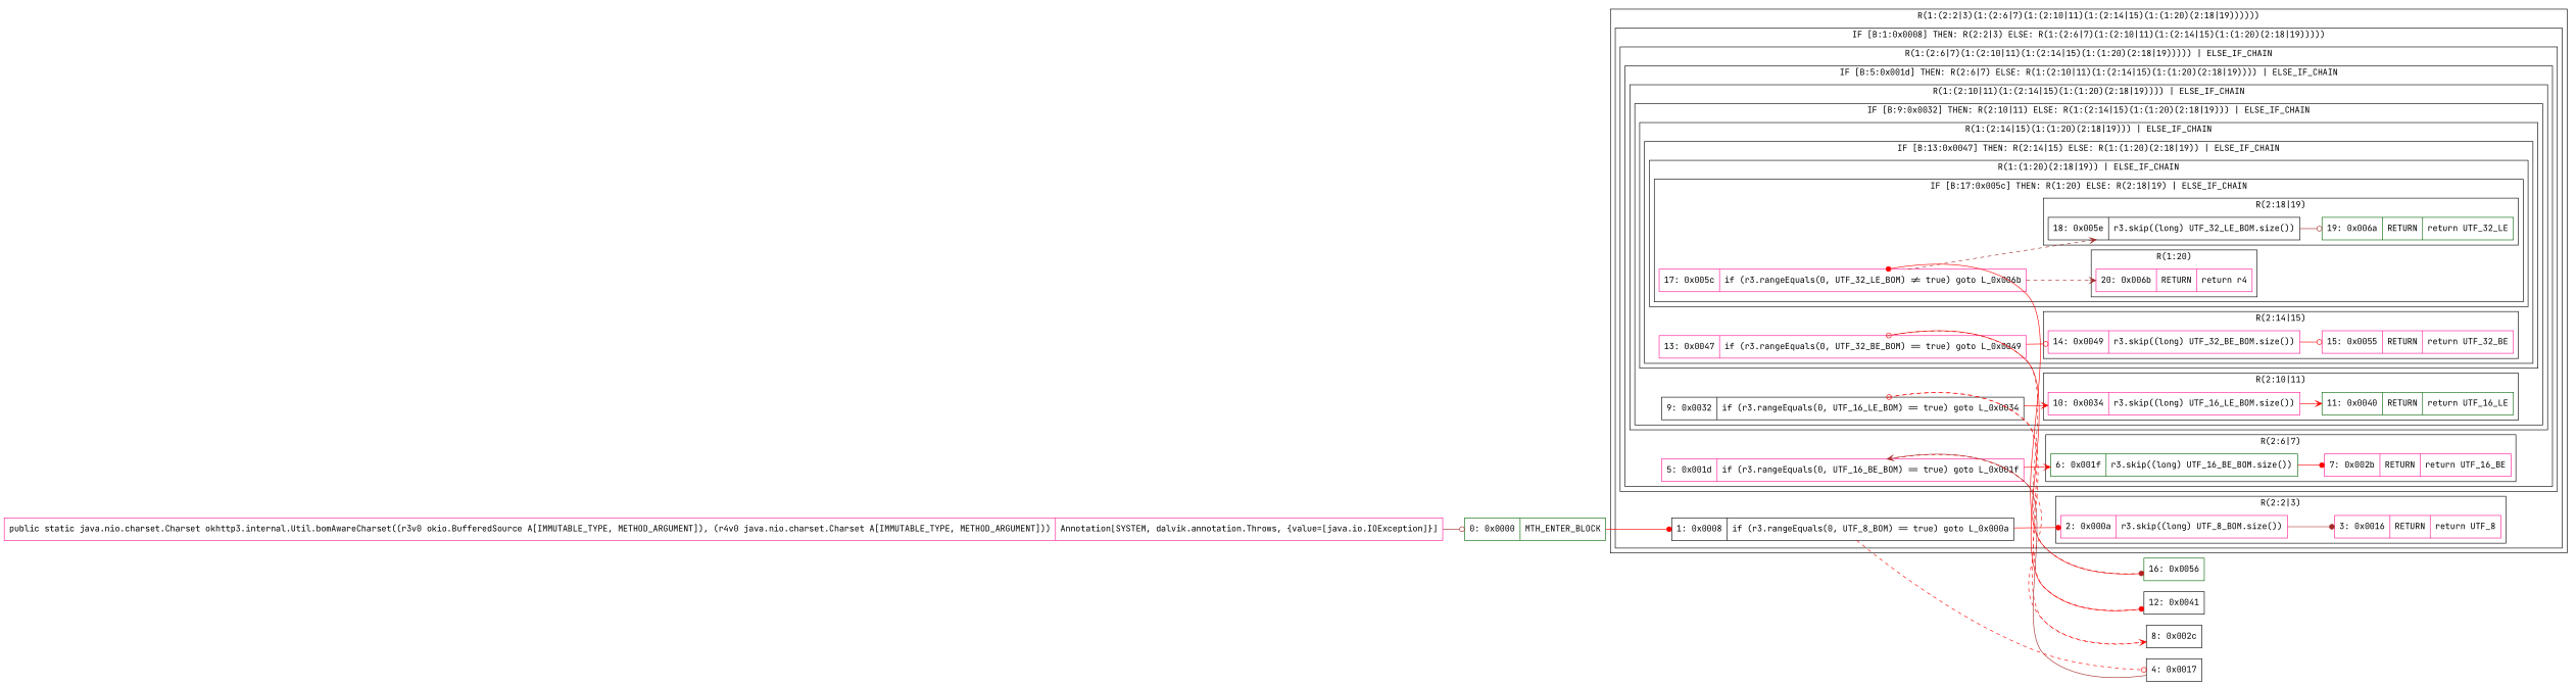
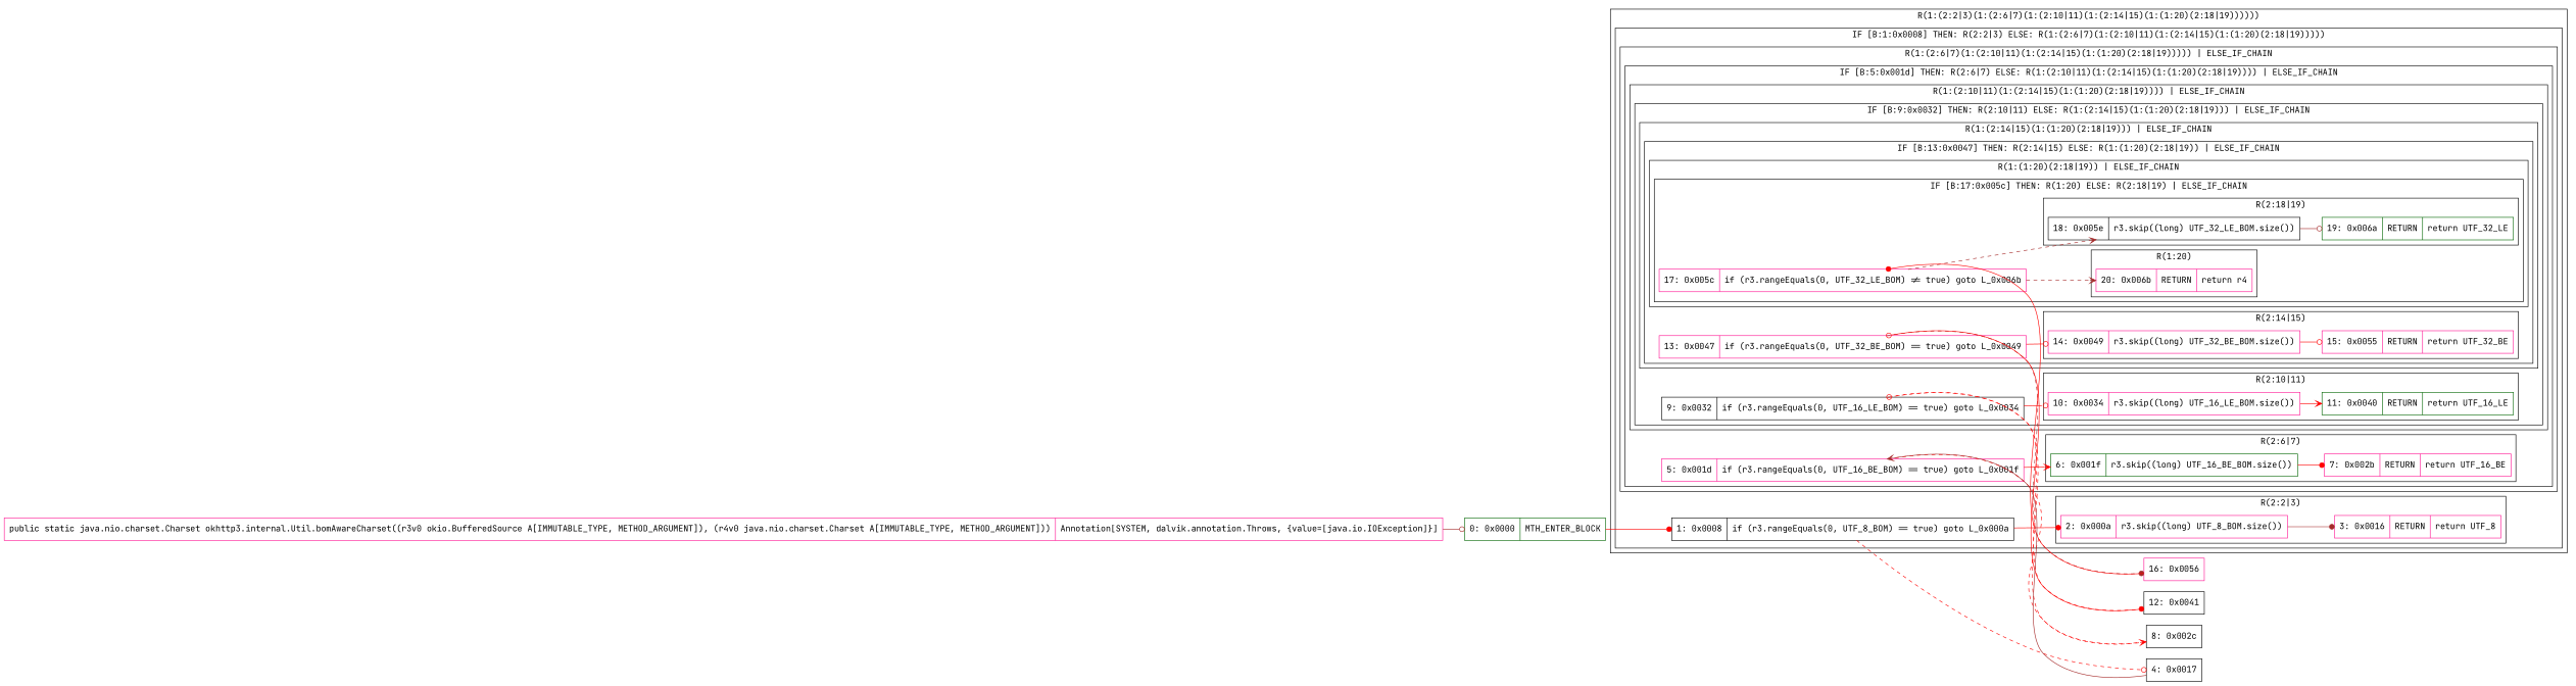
  digraph {
    fontname="JetBrains Mono"
    rankdir=LR
    node [color=deeppink fontname="JetBrains Mono" shape=record]
    edge [arrowhead=dot color=red fontname="JetBrains Mono"]
    n1 [label="{2\:\ 0x000a|r3.skip((long) UTF_8_BOM.size())\l}"]
    n2 [label="{3\:\ 0x0016|RETURN\l|return UTF_8\l}"]
    n3 [color=darkgreen label="{6\:\ 0x001f|r3.skip((long) UTF_16_BE_BOM.size())\l}"]
    n4 [label="{7\:\ 0x002b|RETURN\l|return UTF_16_BE\l}"]
    n5 [label="{10\:\ 0x0034|r3.skip((long) UTF_16_LE_BOM.size())\l}"]
    n6 [color=darkgreen label="{11\:\ 0x0040|RETURN\l|return UTF_16_LE\l}"]
    n7 [label="{14\:\ 0x0049|r3.skip((long) UTF_32_BE_BOM.size())\l}"]
    n8 [label="{15\:\ 0x0055|RETURN\l|return UTF_32_BE\l}"]
    n9 [label="{20\:\ 0x006b|RETURN\l|return r4\l}"]
    n10 [color=black label="{18\:\ 0x005e|r3.skip((long) UTF_32_LE_BOM.size())\l}"]
    n11 [color=darkgreen label="{19\:\ 0x006a|RETURN\l|return UTF_32_LE\l}"]
    n12 [label="{17\:\ 0x005c|if (r3.rangeEquals(0, UTF_32_LE_BOM) != true) goto L_0x006b\l}"]
    n13 [label="{13\:\ 0x0047|if (r3.rangeEquals(0, UTF_32_BE_BOM) == true) goto L_0x0049\l}"]
    n14 [color=black label="{9\:\ 0x0032|if (r3.rangeEquals(0, UTF_16_LE_BOM) == true) goto L_0x0034\l}"]
    n15 [label="{5\:\ 0x001d|if (r3.rangeEquals(0, UTF_16_BE_BOM) == true) goto L_0x001f\l}"]
    n16 [color=black label="{1\:\ 0x0008|if (r3.rangeEquals(0, UTF_8_BOM) == true) goto L_0x000a\l}"]
-   n17 [color=darkgreen label="{16\:\ 0x0056}"]
+   n17 [label="{16\:\ 0x0056}"]
    n18 [color=black label="{12\:\ 0x0041}"]
    n19 [color=black label="{8\:\ 0x002c}"]
    n20 [color=black label="{4\:\ 0x0017}"]
    n21 [color=darkgreen label="{0\:\ 0x0000|MTH_ENTER_BLOCK\l}"]
    n22 [label="{public static java.nio.charset.Charset okhttp3.internal.Util.bomAwareCharset((r3v0 okio.BufferedSource A[IMMUTABLE_TYPE, METHOD_ARGUMENT]), (r4v0 java.nio.charset.Charset A[IMMUTABLE_TYPE, METHOD_ARGUMENT]))  | Annotation[SYSTEM, dalvik.annotation.Throws, \{value=[java.io.IOException]\}]\l}"]
    subgraph cluster_1 {
      label="R(1:(2:2|3)(1:(2:6|7)(1:(2:10|11)(1:(2:14|15)(1:(1:20)(2:18|19))))))"
      subgraph cluster_2 {
        label="IF [B:1:0x0008] THEN: R(2:2|3) ELSE: R(1:(2:6|7)(1:(2:10|11)(1:(2:14|15)(1:(1:20)(2:18|19)))))"
        n16
        subgraph cluster_3 {
          label="R(2:2|3)"
          n1
          n2
        }
        subgraph cluster_4 {
          label="R(1:(2:6|7)(1:(2:10|11)(1:(2:14|15)(1:(1:20)(2:18|19))))) | ELSE_IF_CHAIN\l"
          subgraph cluster_5 {
            label="IF [B:5:0x001d] THEN: R(2:6|7) ELSE: R(1:(2:10|11)(1:(2:14|15)(1:(1:20)(2:18|19)))) | ELSE_IF_CHAIN\l"
            n15
            subgraph cluster_6 {
              label="R(2:6|7)"
              n3
              n4
            }
            subgraph cluster_7 {
              label="R(1:(2:10|11)(1:(2:14|15)(1:(1:20)(2:18|19)))) | ELSE_IF_CHAIN\l"
              subgraph cluster_8 {
                label="IF [B:9:0x0032] THEN: R(2:10|11) ELSE: R(1:(2:14|15)(1:(1:20)(2:18|19))) | ELSE_IF_CHAIN\l"
                n14
                subgraph cluster_9 {
                  label="R(2:10|11)"
                  n5
                  n6
                }
                subgraph cluster_10 {
                  label="R(1:(2:14|15)(1:(1:20)(2:18|19))) | ELSE_IF_CHAIN\l"
                  subgraph cluster_11 {
                    label="IF [B:13:0x0047] THEN: R(2:14|15) ELSE: R(1:(1:20)(2:18|19)) | ELSE_IF_CHAIN\l"
                    n13
                    subgraph cluster_12 {
                      label="R(2:14|15)"
                      n7
                      n8
                    }
                    subgraph cluster_13 {
                      label="R(1:(1:20)(2:18|19)) | ELSE_IF_CHAIN\l"
                      subgraph cluster_14 {
                        label="IF [B:17:0x005c] THEN: R(1:20) ELSE: R(2:18|19) | ELSE_IF_CHAIN\l"
                        n12
                        subgraph cluster_15 {
                          label="R(1:20)"
                          n9
                        }
                        subgraph cluster_16 {
                          label="R(2:18|19)"
                          n10
                          n11
                        }
                      }
                    }
                  }
                }
              }
            }
          }
        }
      }
    }
    n1 -> n2 [color=brown]
    n3 -> n4
    n5 -> n6 [arrowhead=vee]
    n7 -> n8 [arrowhead=odot]
    n10 -> n11 [arrowhead=odot color=brown]
    n12 -> n9 [arrowhead=vee color=brown style=dashed]
    n12 -> n10 [arrowhead=vee color=brown style=dashed]
    n13 -> n7 [arrowhead=odot]
    n13 -> n17 [color=brown style=dashed]
-   n14 -> n5 [arrowhead=vee]
+   n14 -> n5 [arrowhead=odot]
    n14 -> n18 [style=dashed]
    n15 -> n3 [arrowhead=vee]
    n15 -> n19 [arrowhead=vee style=dashed]
    n16 -> n1
    n16 -> n20 [arrowhead=odot style=dashed]
    n17 -> n12
    n18 -> n13 [arrowhead=odot]
    n19 -> n14 [arrowhead=odot style=dashed]
    n20 -> n15 [arrowhead=vee color=brown]
    n21 -> n16
    n22 -> n21 [arrowhead=odot color=brown]
  }
